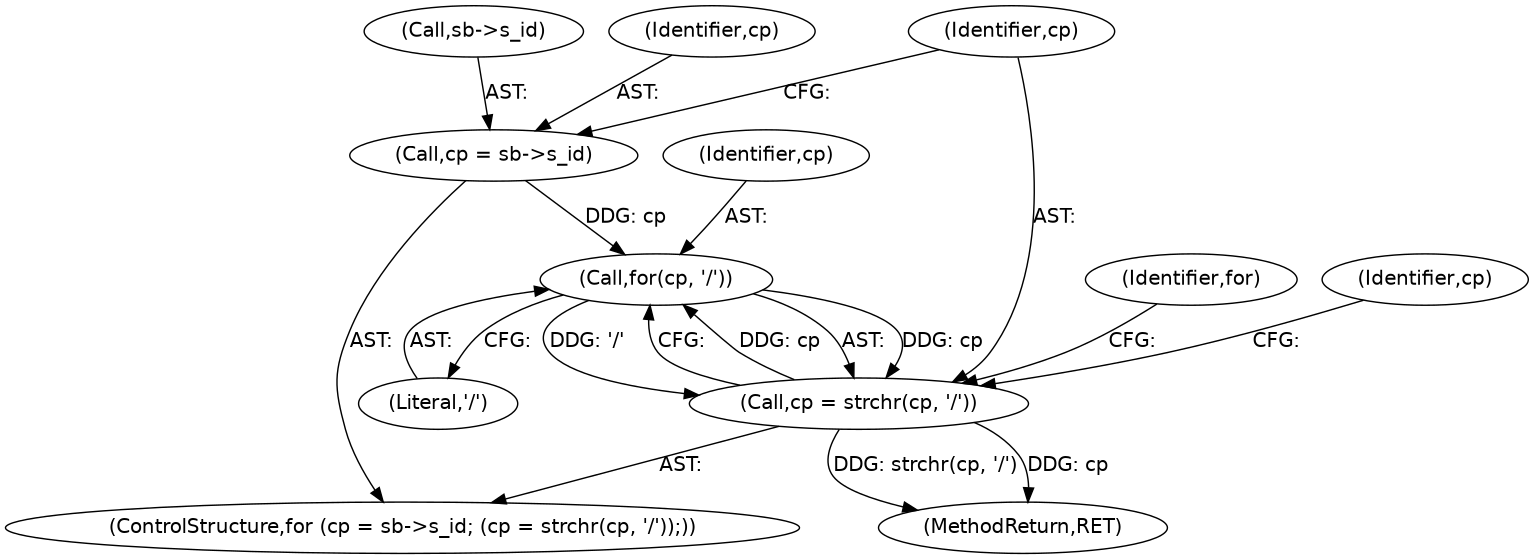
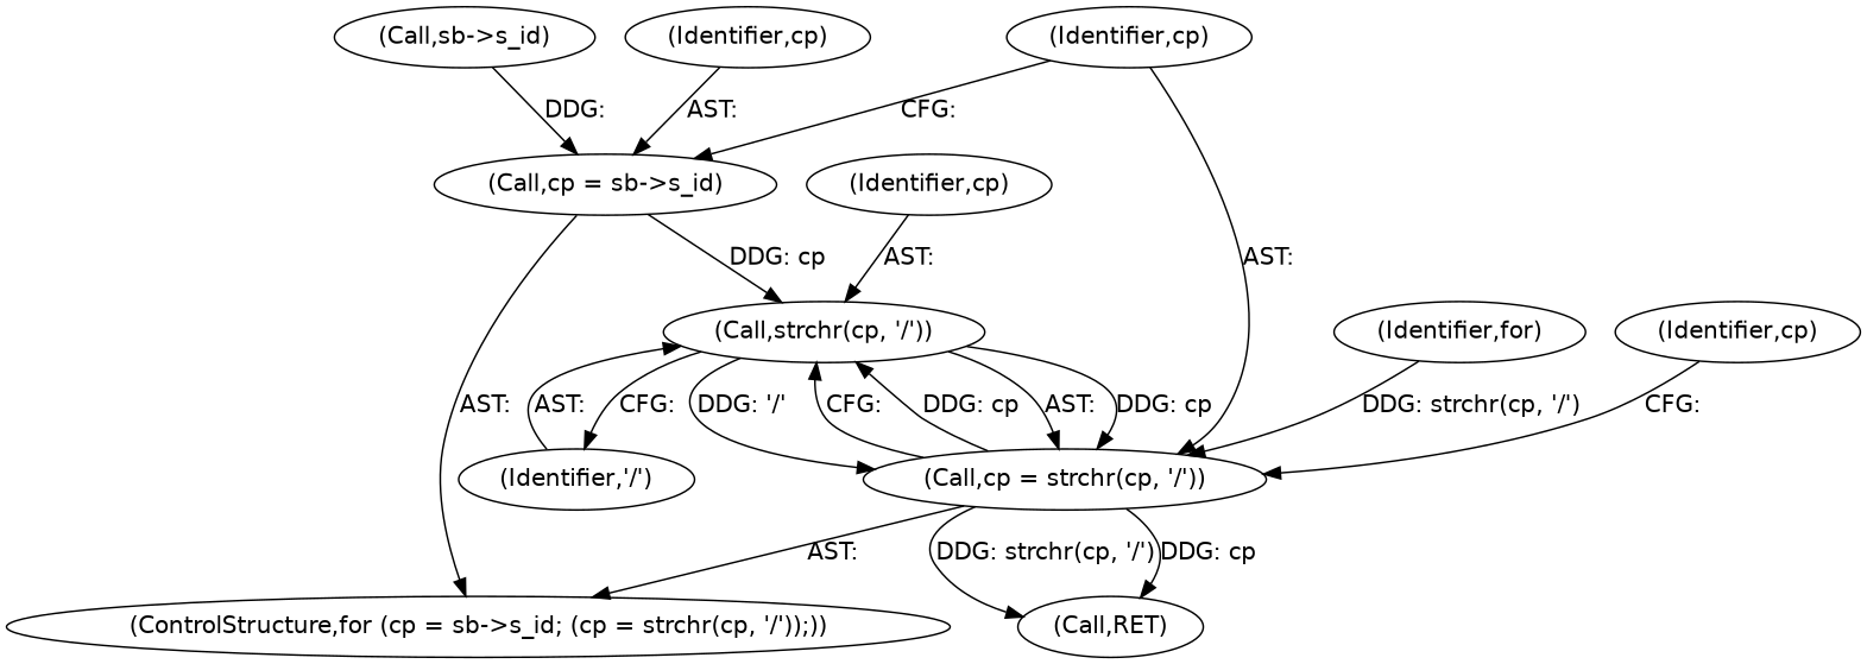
  digraph {
    fontname="DejaVu Sans"
    node [fontname="DejaVu Sans"]
    edge [fontname="DejaVu Sans"]
-   n1 [label="(Call,for(cp, '/'))"]
+   n1 [label="(Call,strchr(cp, '/'))"]
    n2 [label="(Call,cp = strchr(cp, '/'))"]
-   n3 [label="(Literal,'/')"]
+   n3 [label="(Identifier,'/')"]
    n4 [label="(ControlStructure,for (cp = sb->s_id; (cp = strchr(cp, '/'));))"]
-   n5 [label="(MethodReturn,RET)"]
+   n5 [label="(Call,RET)"]
    n6 [label="(Call,cp = sb->s_id)"]
    n7 [label="(Call,sb->s_id)"]
    n8 [label="(Identifier,cp)"]
    n9 [label="(Identifier,cp)"]
    n10 [label="(Identifier,cp)"]
    n11 [label="(Identifier,for)"]
    n12 [label="(Identifier,cp)"]
    n1 -> n2 [label="AST: "]
    n1 -> n2 [label="DDG: cp"]
    n1 -> n2 [label="DDG: '/'"]
    n1 -> n3 [label="CFG: "]
    n2 -> n1 [label="CFG: "]
    n2 -> n1 [label="DDG: cp"]
    n2 -> n4 [label="AST: "]
    n2 -> n5 [label="DDG: strchr(cp, '/')"]
    n2 -> n5 [label="DDG: cp"]
    n3 -> n1 [label="AST: "]
    n6 -> n1 [label="DDG: cp"]
    n6 -> n4 [label="AST: "]
-   n7 -> n6 [label="AST: "]
+   n7 -> n6 [label="DDG: "]
    n8 -> n2 [label="AST: "]
    n8 -> n6 [label="CFG: "]
    n9 -> n6 [label="AST: "]
    n10 -> n1 [label="AST: "]
-   n11 -> n2 [label="CFG: "]
+   n11 -> n2 [label="DDG: strchr(cp, '/')"]
    n12 -> n2 [label="CFG: "]
  }
